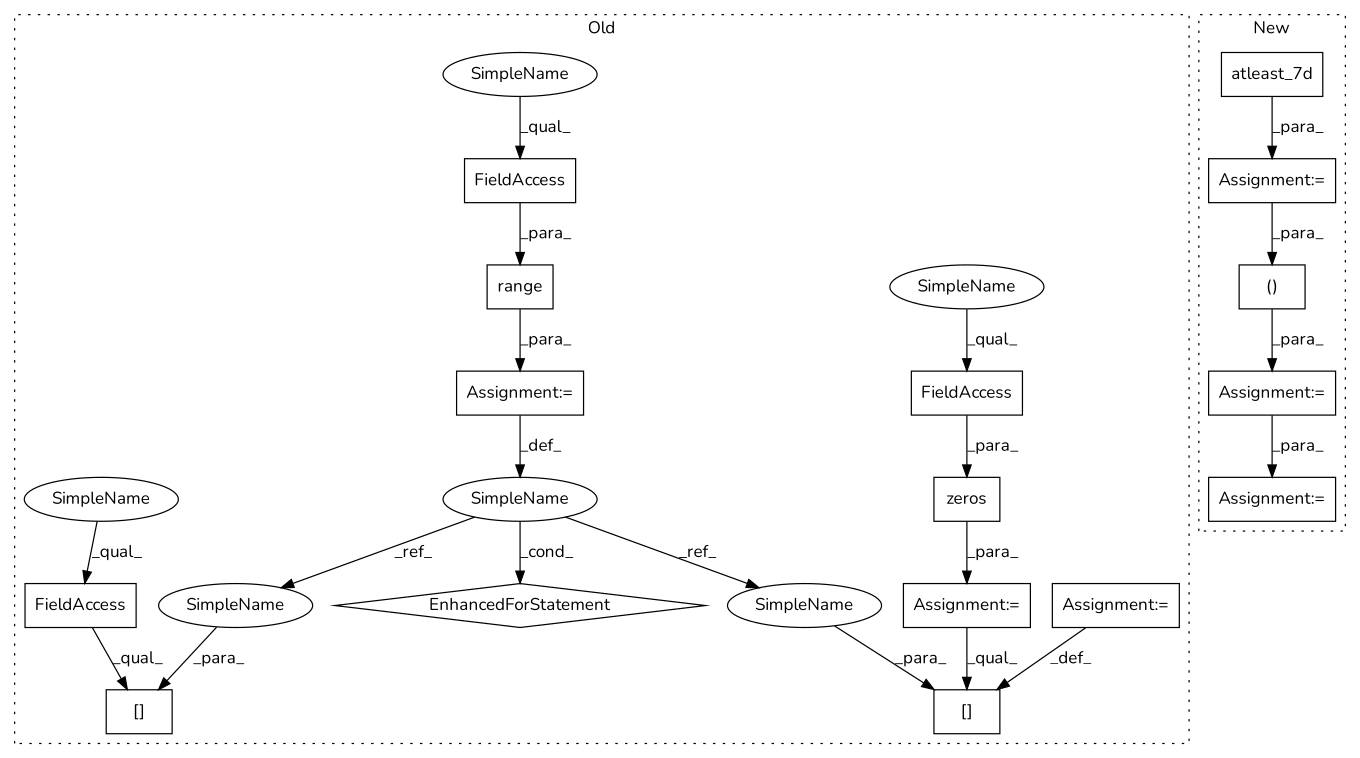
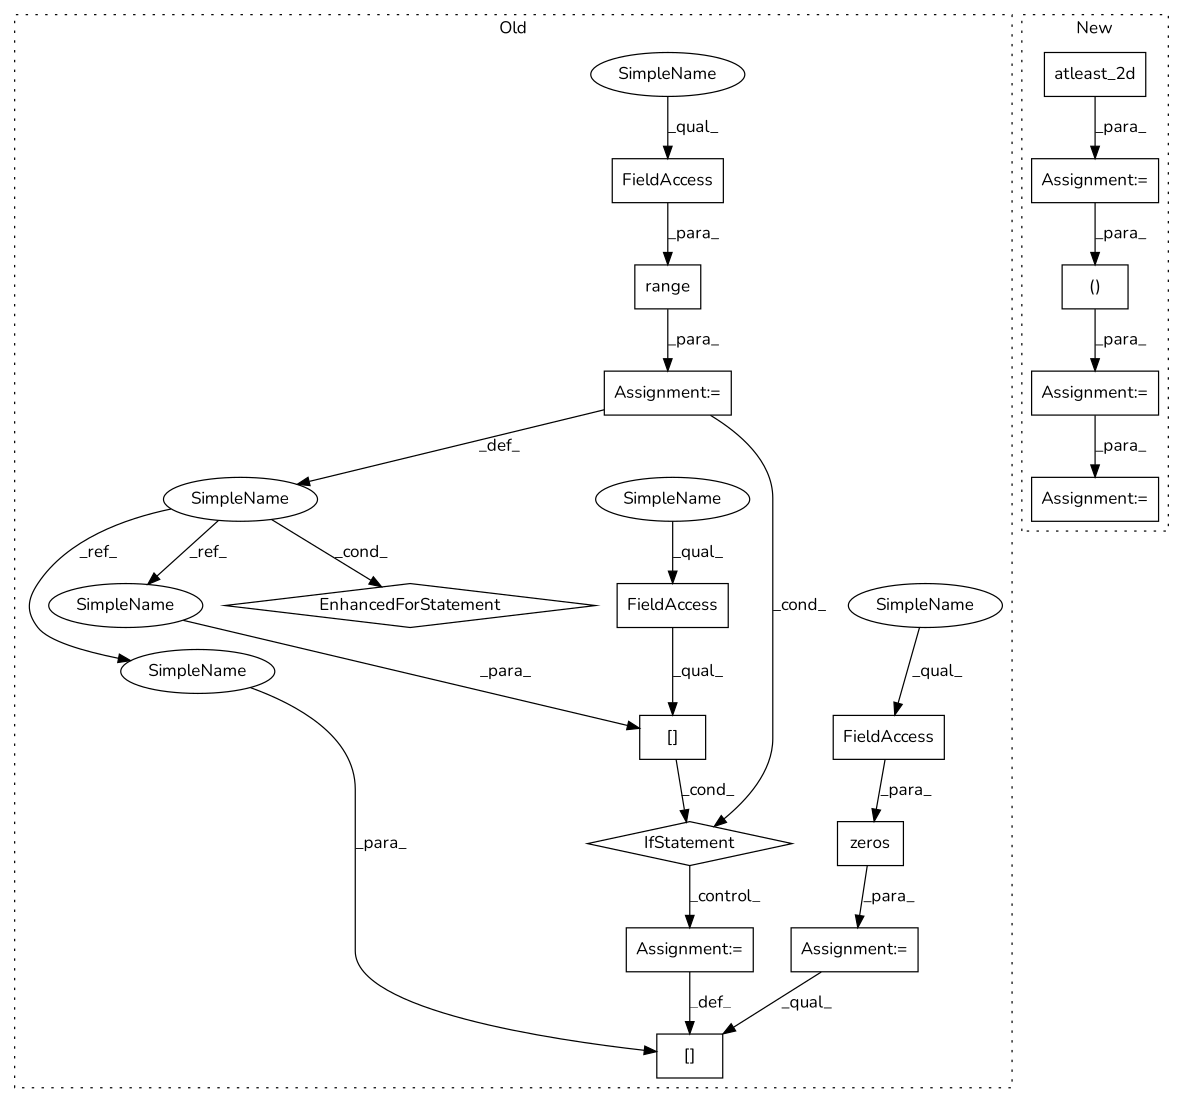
  digraph {
    fontname=Nunito
    node [a=7 fontname=Nunito l=1 s=695 shape=box]
    edge [fontname=Nunito]
    n1 [a=2 l="12,1" label="[]" s="961,982"]
    n2 [label="Assignment:=" s=549]
    n3 [a=42 l=9 label=SimpleName s=644 shape=ellipse]
    n4 [a=2 l="14,1" label="[]" s="695,718"]
    n5 [a=22 l=13 label=FieldAccess]
+   n6 [a=25 l="4,2" label=IfStatement s="691,719" shape=diamond]
    n7 [a=22 l=18 label=FieldAccess s=562]
    n8 [l="53,2" label="Assignment:=" s="587,681"]
    n9 [a=70 l="53,2" label=EnhancedForStatement s="587,681" shape=diamond]
    n10 [a=32 l="6,1" label=range s="656,680"]
    n11 [a=22 l=18 label=FieldAccess s=662]
    n12 [a=32 l="6,1" label=zeros s="556,580"]
    n13 [label="Assignment:=" s=983]
    n14 [a=42 l=4 label=SimpleName s=562 shape=ellipse]
    n15 [a=42 l=4 label=SimpleName s=662 shape=ellipse]
    n16 [a=42 l=4 label=SimpleName shape=ellipse]
    n17 [a=42 l=9 label=SimpleName s=973 shape=ellipse]
    n18 [a=42 l=9 label=SimpleName s=709 shape=ellipse]
-   n19 [a=32 l="11,1" label=atleast_7d s="610,634"]
+   n19 [a=32 l="11,1" label=atleast_2d s="610,634"]
    n20 [label="Assignment:=" s=603]
    n21 [label="Assignment:=" s=777]
    n22 [label="Assignment:=" s=739]
    n23 [a=106 l=42 label="()" s=684]
    subgraph cluster_1 {
      label=Old
      style=dotted
      n1
      n2
      n3
      n4
      n5
+     n6
      n7
      n8
      n9
      n10
      n11
      n12
      n13
      n14
      n15
      n16
      n17
      n18
    }
    subgraph cluster_2 {
      label=New
      style=dotted
      n19
      n20
      n21
      n22
      n23
    }
    n2 -> n1 [label=_qual_]
    n3 -> n9 [label=_cond_]
    n3 -> n17 [label=_ref_]
    n3 -> n18 [label=_ref_]
+   n4 -> n6 [label=_cond_]
    n5 -> n4 [label=_qual_]
+   n6 -> n13 [label=_control_]
    n7 -> n12 [label=_para_]
    n8 -> n3 [label=_def_]
+   n8 -> n6 [label=_cond_]
    n10 -> n8 [label=_para_]
    n11 -> n10 [label=_para_]
    n12 -> n2 [label=_para_]
    n13 -> n1 [label=_def_]
    n14 -> n7 [label=_qual_]
    n15 -> n11 [label=_qual_]
    n16 -> n5 [label=_qual_]
    n17 -> n1 [label=_para_]
    n18 -> n4 [label=_para_]
    n19 -> n20 [label=_para_]
    n20 -> n23 [label=_para_]
    n22 -> n21 [label=_para_]
    n23 -> n22 [label=_para_]
  }
